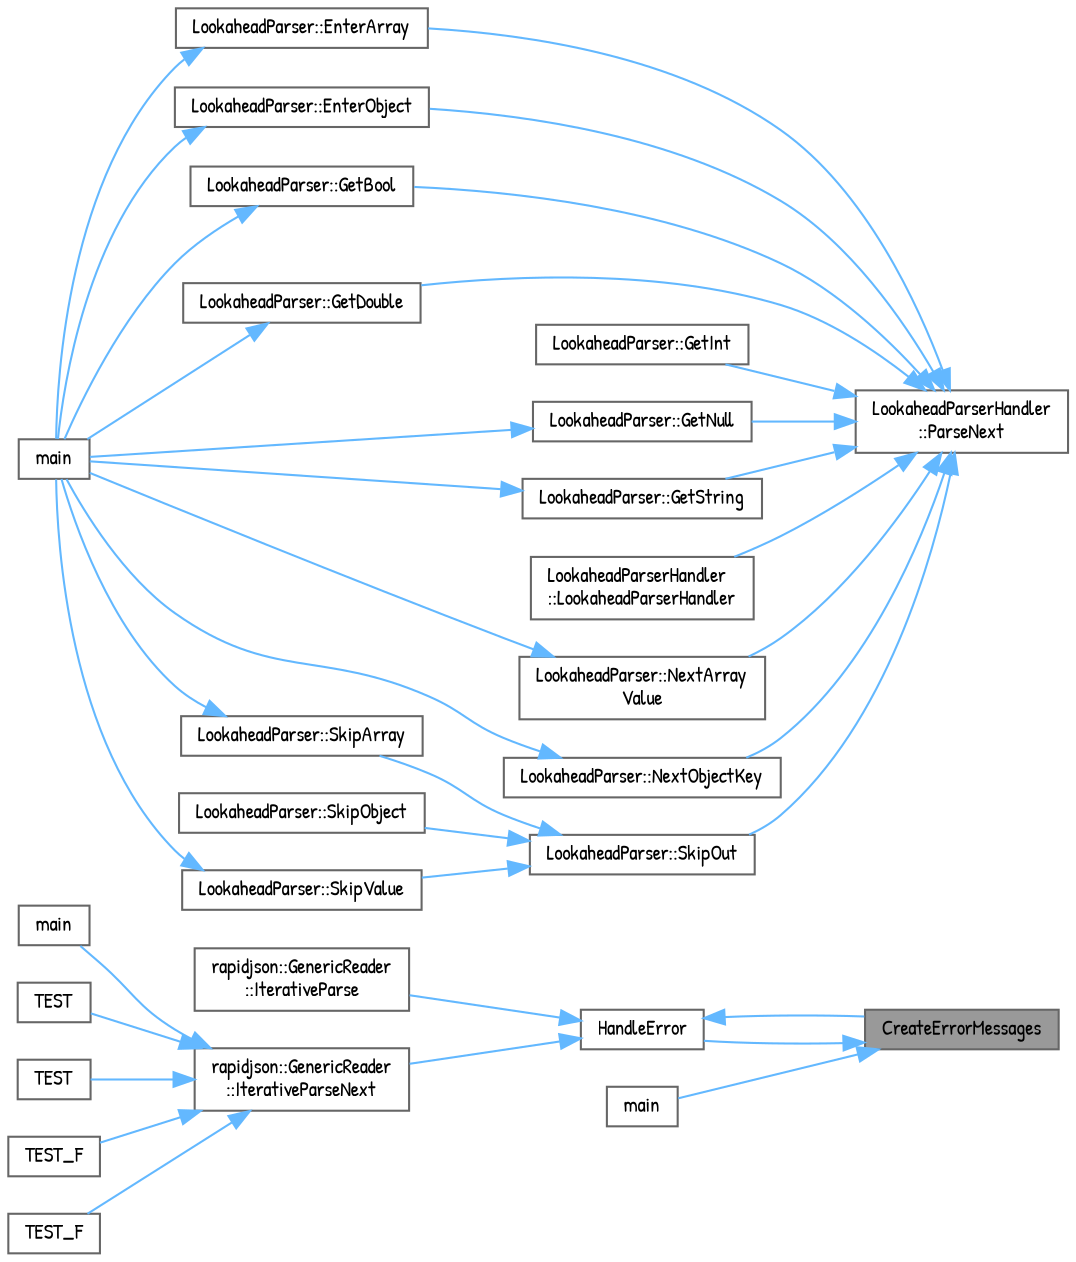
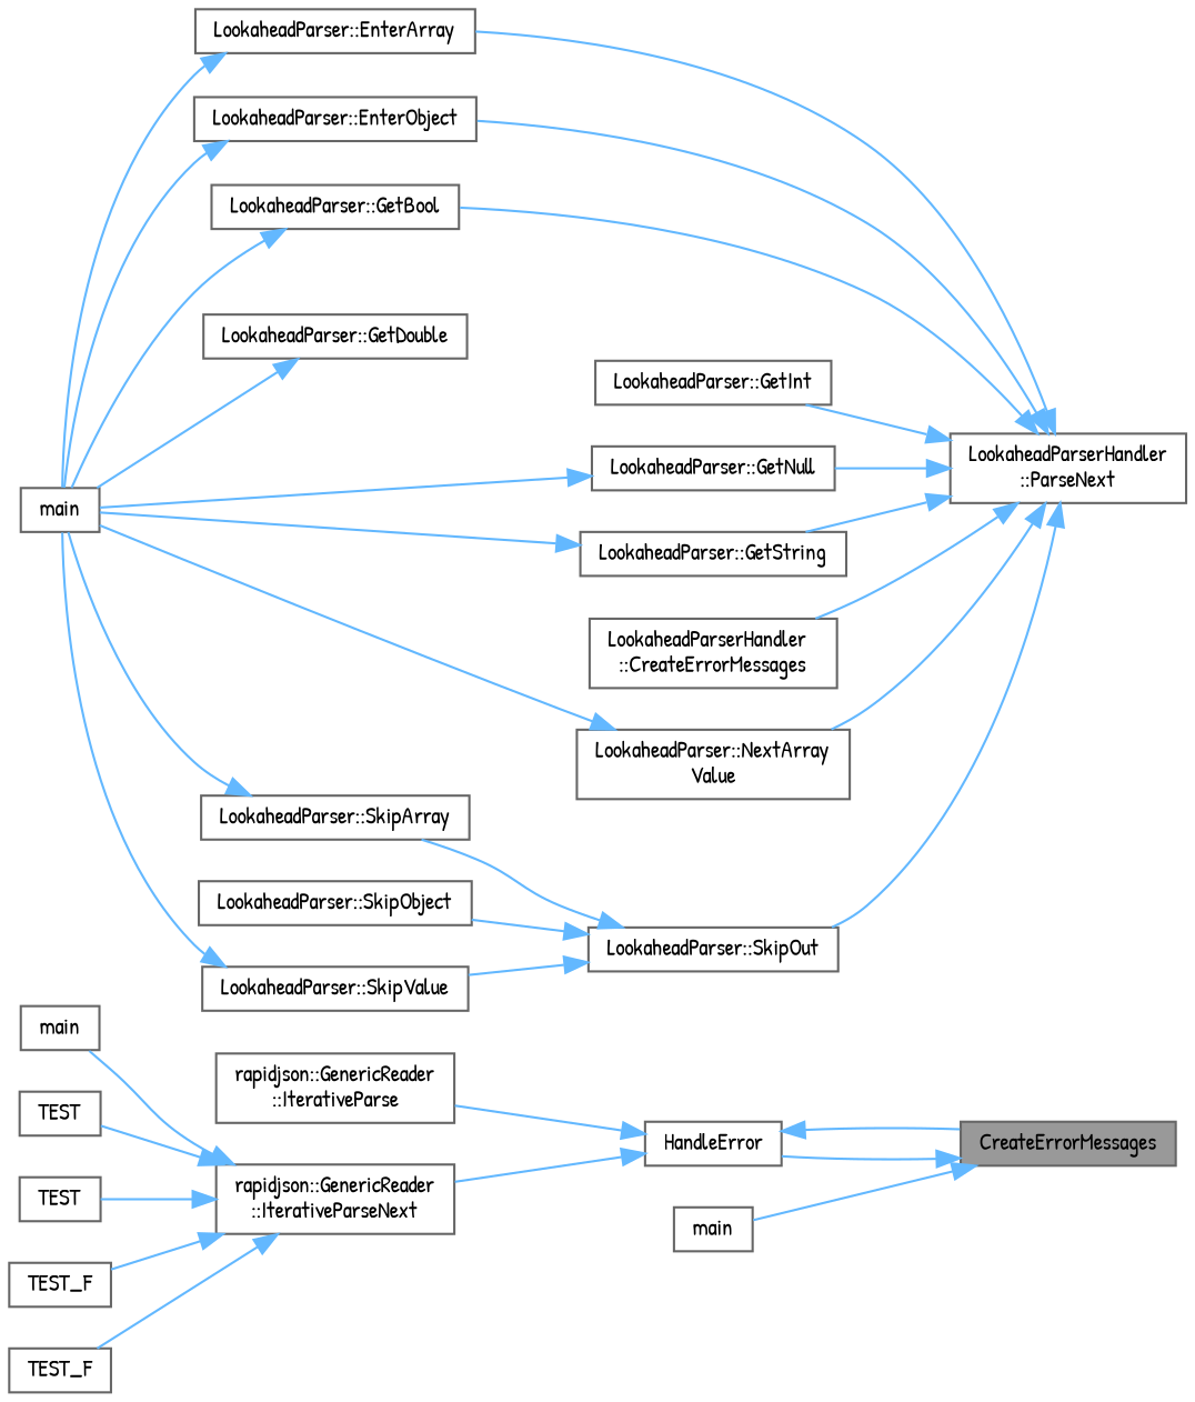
  digraph {
    fontname="Patrick Hand"
    rankdir=RL
    node [color=grey40 fillcolor=white fontname="Patrick Hand" fontsize=10 shape=box style=filled]
    edge [color=steelblue1 dir=back fontname="Patrick Hand" fontsize=10 labelfontname=Helvetica labelfontsize=10 style=solid]
    n1 [color=gray40 fillcolor=grey60 fontcolor=black height=0.2 label=CreateErrorMessages width=0.4]
    n2 [height=0.2 label=HandleError width=0.4]
    n3 [height=0.2 label=main width=0.4]
    n4 [height=0.2 label="rapidjson::GenericReader\l::IterativeParse" width=0.4]
    n5 [height=0.2 label="rapidjson::GenericReader\l::IterativeParseNext" width=0.4]
    n6 [height=0.2 label=main width=0.4]
    n7 [height=0.2 label=TEST width=0.4]
    n8 [height=0.2 label=TEST width=0.4]
    n9 [height=0.2 label=TEST_F width=0.4]
    n10 [height=0.2 label=TEST_F width=0.4]
    n11 [height=0.2 label="LookaheadParserHandler\l::ParseNext" width=0.4]
    n12 [height=0.2 label="LookaheadParser::EnterArray" width=0.4]
    n13 [height=0.2 label="LookaheadParser::EnterObject" width=0.4]
    n14 [height=0.2 label="LookaheadParser::GetBool" width=0.4]
    n15 [height=0.2 label="LookaheadParser::GetDouble" width=0.4]
    n16 [height=0.2 label="LookaheadParser::GetInt" width=0.4]
    n17 [height=0.2 label="LookaheadParser::GetNull" width=0.4]
    n18 [height=0.2 label="LookaheadParser::GetString" width=0.4]
-   n19 [height=0.2 label="LookaheadParserHandler\l::LookaheadParserHandler" width=0.4]
+   n19 [height=0.2 label="LookaheadParserHandler\l::CreateErrorMessages" width=0.4]
    n20 [height=0.2 label="LookaheadParser::NextArray\lValue" width=0.4]
-   n21 [height=0.2 label="LookaheadParser::NextObjectKey" width=0.4]
    n22 [height=0.2 label="LookaheadParser::SkipOut" width=0.4]
    n23 [height=0.2 label=main width=0.4]
    n24 [height=0.2 label="LookaheadParser::SkipArray" width=0.4]
    n25 [height=0.2 label="LookaheadParser::SkipObject" width=0.4]
    n26 [height=0.2 label="LookaheadParser::SkipValue" width=0.4]
    n1 -> n2
    n1 -> n3
    n2 -> n1
    n2 -> n4
    n2 -> n5
    n5 -> n6
    n5 -> n7
    n5 -> n8
    n5 -> n9
    n5 -> n10
    n11 -> n12
    n11 -> n13
    n11 -> n14
-   n11 -> n15
    n11 -> n16
    n11 -> n17
    n11 -> n18
    n11 -> n19
    n11 -> n20
-   n11 -> n21
    n11 -> n22
    n12 -> n23
    n13 -> n23
    n14 -> n23
    n15 -> n23
    n17 -> n23
    n18 -> n23
    n20 -> n23
-   n21 -> n23
    n22 -> n24
    n22 -> n25
    n22 -> n26
    n24 -> n23
    n26 -> n23
  }
